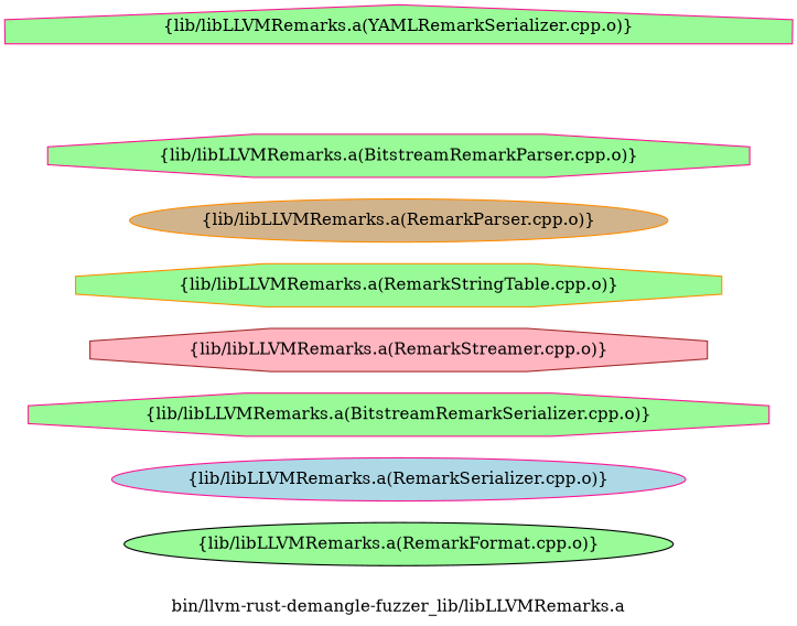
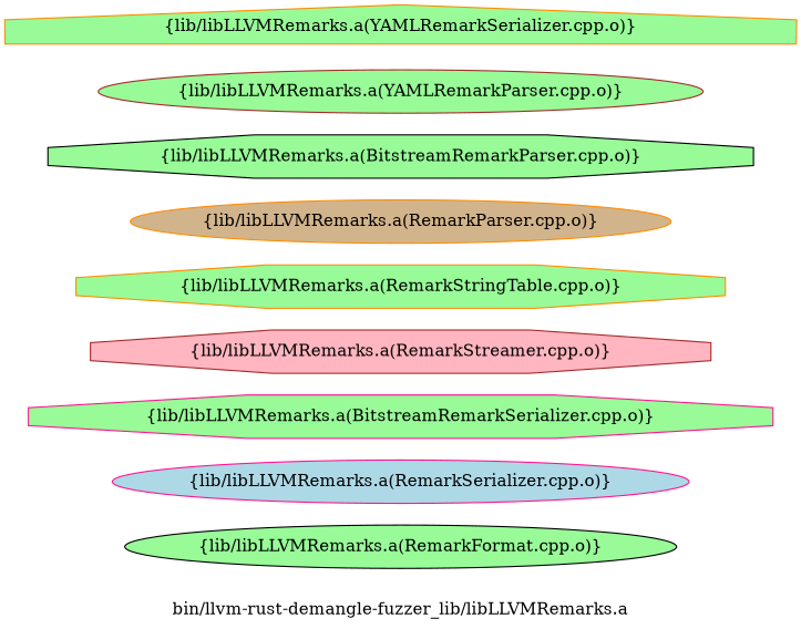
  digraph {
    label="bin/llvm-rust-demangle-fuzzer_lib/libLLVMRemarks.a"
    rankdir=LR
    node [group=0 shape=ellipse style=filled fillcolor=palegreen color=deeppink]
    n1 [label="{lib/libLLVMRemarks.a(RemarkFormat.cpp.o)}" color=black]
    n2 [label="{lib/libLLVMRemarks.a(RemarkSerializer.cpp.o)}" fillcolor=lightblue]
    n3 [label="{lib/libLLVMRemarks.a(BitstreamRemarkSerializer.cpp.o)}" shape=octagon]
    n4 [label="{lib/libLLVMRemarks.a(RemarkStreamer.cpp.o)}" shape=octagon fillcolor=lightpink color=brown]
    n5 [label="{lib/libLLVMRemarks.a(RemarkStringTable.cpp.o)}" shape=octagon color=darkorange]
    n6 [label="{lib/libLLVMRemarks.a(RemarkParser.cpp.o)}" fillcolor=tan color=darkorange]
-   n7 [label="{lib/libLLVMRemarks.a(BitstreamRemarkParser.cpp.o)}" shape=octagon]
-   n9 [label="{lib/libLLVMRemarks.a(YAMLRemarkSerializer.cpp.o)}" shape=house]
+   n7 [label="{lib/libLLVMRemarks.a(BitstreamRemarkParser.cpp.o)}" shape=octagon color=black]
+   n8 [label="{lib/libLLVMRemarks.a(YAMLRemarkParser.cpp.o)}" color=brown]
+   n9 [label="{lib/libLLVMRemarks.a(YAMLRemarkSerializer.cpp.o)}" shape=house color=darkorange]
  }
